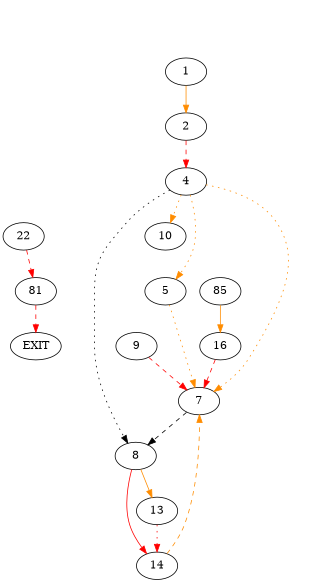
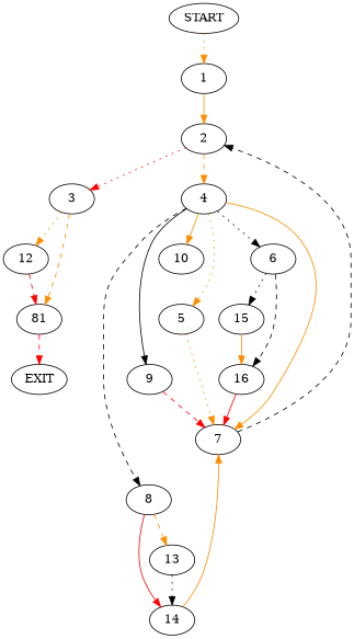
  digraph {
    edge [color=darkorange style=dotted]
+   n1 [label=START]
    1
    2
    n4 [label=EXIT]
+   3
    4
    n7 [label=81]
-   12 [label=22]
+   12
    5
+   6
    7
    8
    9
    10
-   15 [label=85]
+   15
    16
    13
    14
+   n1 -> 1
    1 -> 2 [style=solid]
-   2 -> 4 [color=red style=dashed]
+   2 -> 3 [color=red]
+   2 -> 4 [style=dashed]
+   3 -> n7 [style=dashed]
+   3 -> 12
    4 -> 5
-   4 -> 7
-   4 -> 8 [color=black]
-   4 -> 10
+   4 -> 6 [color=black]
+   4 -> 7 [style=solid]
+   4 -> 8 [color=black style=dashed]
+   4 -> 9 [color=black style=solid]
+   4 -> 10 [style=solid]
    n7 -> n4 [color=red style=dashed]
    12 -> n7 [color=red style=dashed]
    5 -> 7
-   7 -> 8 [color=black style=dashed]
-   8 -> 13 [style=solid]
+   6 -> 15 [color=black]
+   6 -> 16 [color=black style=dashed]
+   7 -> 2 [color=black style=dashed]
+   8 -> 13 [style=dashed]
    8 -> 14 [color=red style=solid]
    9 -> 7 [color=red style=dashed]
    15 -> 16 [style=solid]
-   16 -> 7 [color=red style=dashed]
-   13 -> 14 [color=red]
-   14 -> 7 [style=dashed]
+   16 -> 7 [color=red style=solid]
+   13 -> 14 [color=black]
+   14 -> 7 [style=solid]
  }
